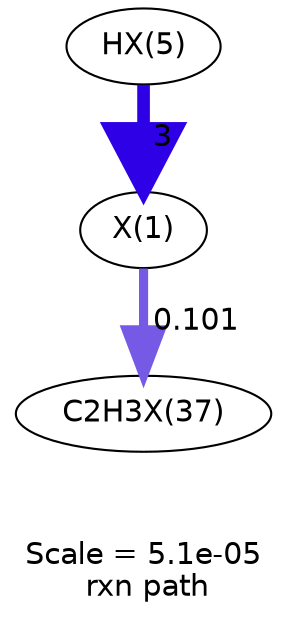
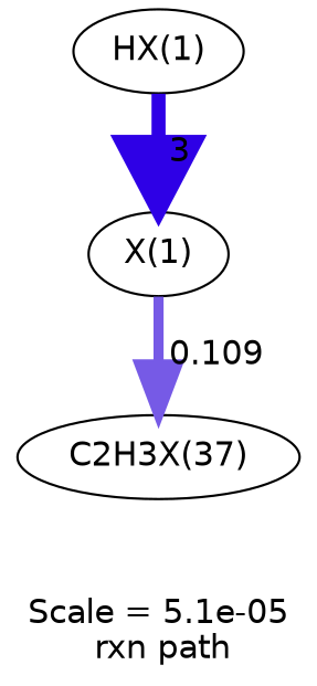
  digraph {
    fontname=Helvetica
    label="Scale = 5.1e-05\l rxn path"
    node [fontname=Helvetica]
    edge [fontname=Helvetica]
-   n1 [label="HX(5)"]
+   n1 [label="HX(1)"]
    n2 [label="X(1)"]
    n3 [label="C2H3X(37)"]
    n1 -> n2 [arrowsize=3 color="0.7, 1.5, 0.9" label=" 3" style="setlinewidth(6)"]
-   n2 -> n3 [arrowsize=2.16 color="0.7, 0.609, 0.9" label=" 0.101" style="setlinewidth(4.33)"]
+   n2 -> n3 [arrowsize=2.16 color="0.7, 0.609, 0.9" label=" 0.109" style="setlinewidth(4.33)"]
  }
